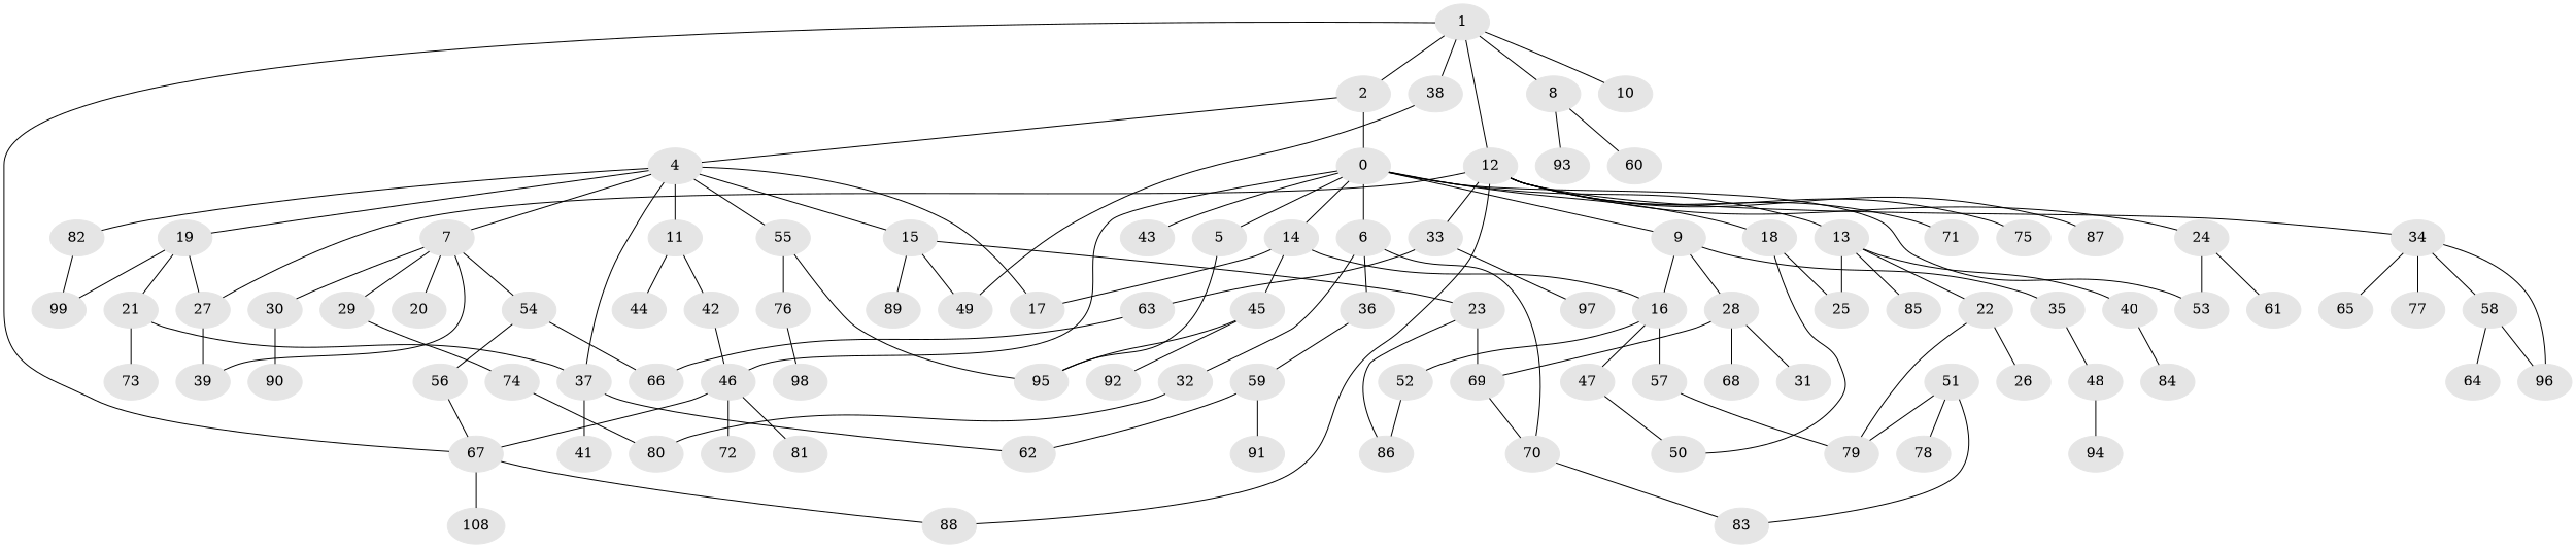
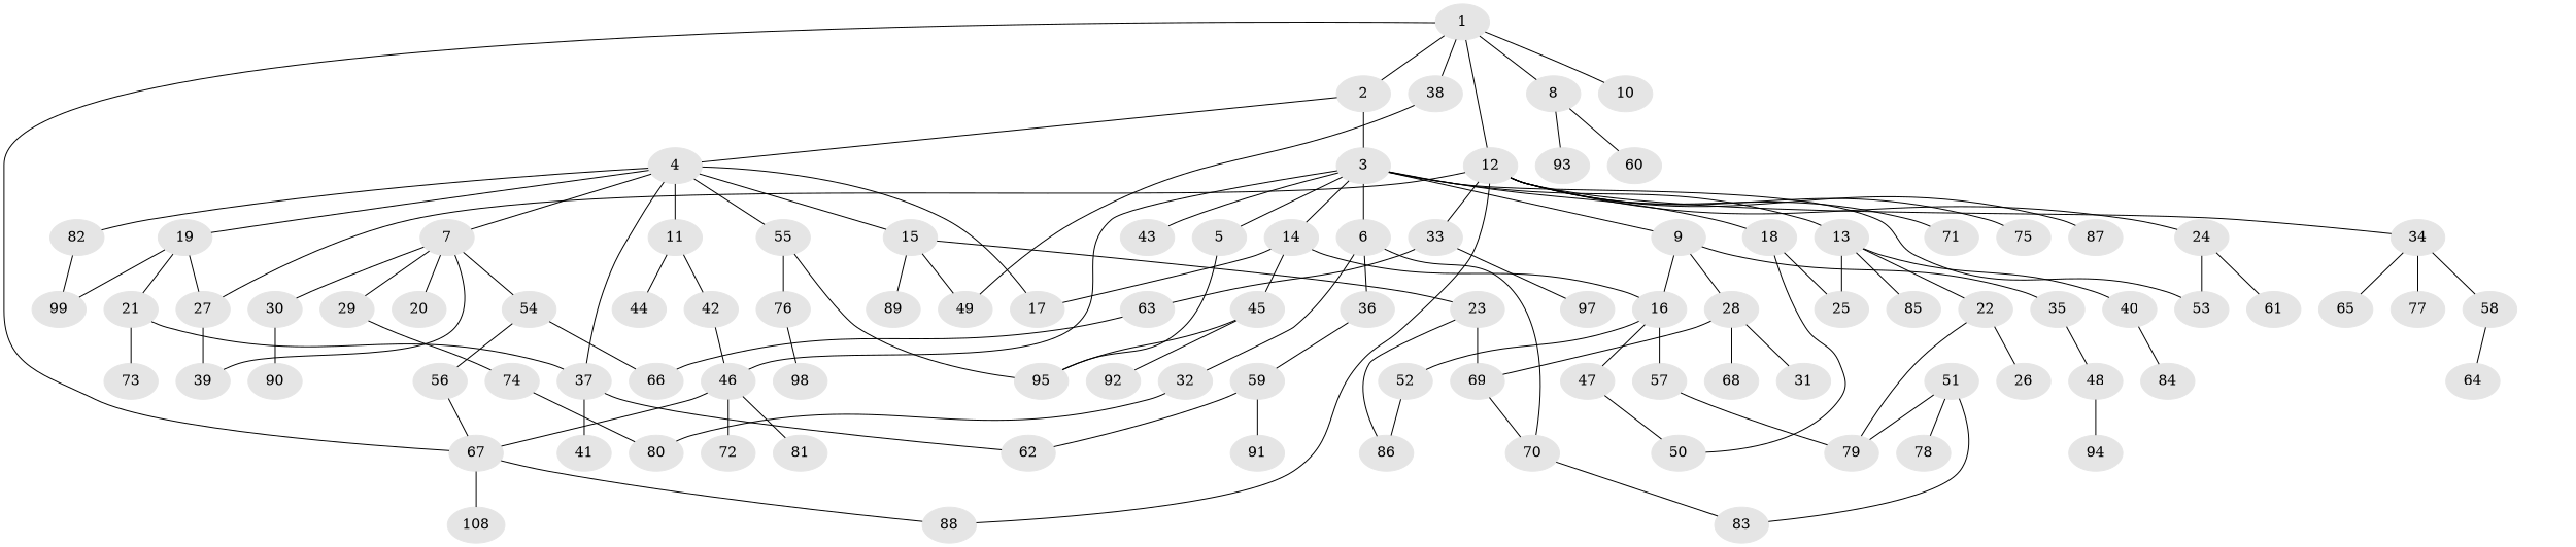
  graph {
    node [color=gray90 style=filled]
    1
    2
    8
    10
    12
    38
    67
-   3 [label=0]
+   3
    4
    60
    93
    24
    27
    33
    34
    71
    75
    87
    88
    49
    n21 [label=108]
    5
    6
    9
    13
    14
    18
    43
    46
    53
    7
    11
    15
    17
    19
    37
    55
    82
    95
    32
    36
    70
    16
    28
    35
    22
    25
    40
    85
    45
    50
    72
    81
    20
    29
    30
    39
    54
    42
    44
    23
    89
    21
    99
    41
    62
    76
    80
    59
    83
    74
    90
    56
    66
    47
    52
    57
    69
    31
    68
    48
    61
    63
    97
    58
    65
    77
-   96
    26
    79
    84
    92
    86
    73
    64
    94
    91
    51
    78
    98
    1 -- 2
    1 -- 8
    1 -- 10
    1 -- 12
    1 -- 38
    1 -- 67
    2 -- 3
    2 -- 4
    8 -- 60
    8 -- 93
    12 -- 24
    12 -- 27
    12 -- 33
    12 -- 34
    12 -- 71
    12 -- 75
    12 -- 87
    12 -- 88
    38 -- 49
    67 -- 88
    67 -- n21
    3 -- 5
    3 -- 6
    3 -- 9
    3 -- 13
    3 -- 14
    3 -- 18
    3 -- 43
    3 -- 46
    3 -- 53
    4 -- 7
    4 -- 11
    4 -- 15
    4 -- 17
    4 -- 19
    4 -- 37
    4 -- 55
    4 -- 82
    24 -- 53
    24 -- 61
    27 -- 39
    33 -- 63
    33 -- 97
    34 -- 58
    34 -- 65
    34 -- 77
-   34 -- 96
    5 -- 95
    6 -- 32
    6 -- 36
    6 -- 70
    9 -- 16
    9 -- 28
    9 -- 35
    13 -- 22
    13 -- 25
    13 -- 40
    13 -- 85
    14 -- 17
    14 -- 16
    14 -- 45
    18 -- 25
    18 -- 50
    46 -- 67
    46 -- 72
    46 -- 81
    7 -- 20
    7 -- 29
    7 -- 30
    7 -- 39
    7 -- 54
    11 -- 42
    11 -- 44
    15 -- 49
    15 -- 23
    15 -- 89
    19 -- 27
    19 -- 21
    19 -- 99
    37 -- 41
    37 -- 62
    55 -- 95
    55 -- 76
    82 -- 99
    32 -- 80
    36 -- 59
    70 -- 83
    16 -- 47
    16 -- 52
    16 -- 57
    28 -- 69
    28 -- 31
    28 -- 68
    35 -- 48
    22 -- 26
    22 -- 79
    40 -- 84
    45 -- 95
    45 -- 92
    29 -- 74
    30 -- 90
    54 -- 56
    54 -- 66
    42 -- 46
    23 -- 69
    23 -- 86
    21 -- 37
    21 -- 73
    76 -- 98
    59 -- 62
    59 -- 91
    74 -- 80
    56 -- 67
    47 -- 50
    52 -- 86
    57 -- 79
    69 -- 70
    48 -- 94
    63 -- 66
-   58 -- 96
    58 -- 64
    51 -- 83
    51 -- 79
    51 -- 78
  }
